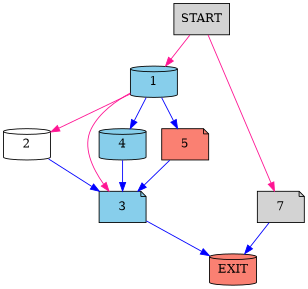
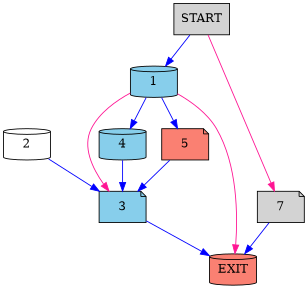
  digraph {
    node [fillcolor=skyblue shape=cylinder style=filled]
    edge [color=blue]
    n1 [fillcolor=lightgrey label=START shape=box]
    1
    7 [fillcolor=lightgrey shape=note]
    2 [fillcolor=white]
    3 [shape=note]
    4
    5 [fillcolor=salmon shape=note]
    n8 [fillcolor=salmon label=EXIT]
-   n1 -> 1 [color=deeppink]
+   n1 -> 1
    n1 -> 7 [color=deeppink]
-   1 -> 2 [color=deeppink]
+   1 -> n8 [color=deeppink]
    1 -> 3 [color=deeppink]
    1 -> 4
    1 -> 5
    7 -> n8
    2 -> 3
    3 -> n8
    4 -> 3
    5 -> 3
  }
